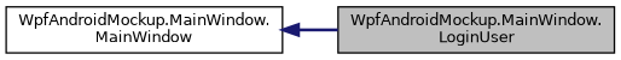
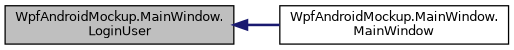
  digraph {
    rankdir=LR
    node [color=black fontname=Helvetica fontsize=10 shape=record style=filled]
    n1 [fillcolor=grey75 fontcolor=black height=0.2 label="WpfAndroidMockup.MainWindow.\lLoginUser" width=0.4]
    n2 [fillcolor=white height=0.2 label="WpfAndroidMockup.MainWindow.\lMainWindow" width=0.4]
-   n2 -> n1 [color=midnightblue dir=back fontname=Helvetica fontsize=10 labelfontname=Helvetica labelfontsize=10 style=bold]
+   n1 -> n2 [color=midnightblue dir=back fontname=Helvetica fontsize=10 labelfontname=Helvetica labelfontsize=10 style=bold]
  }
